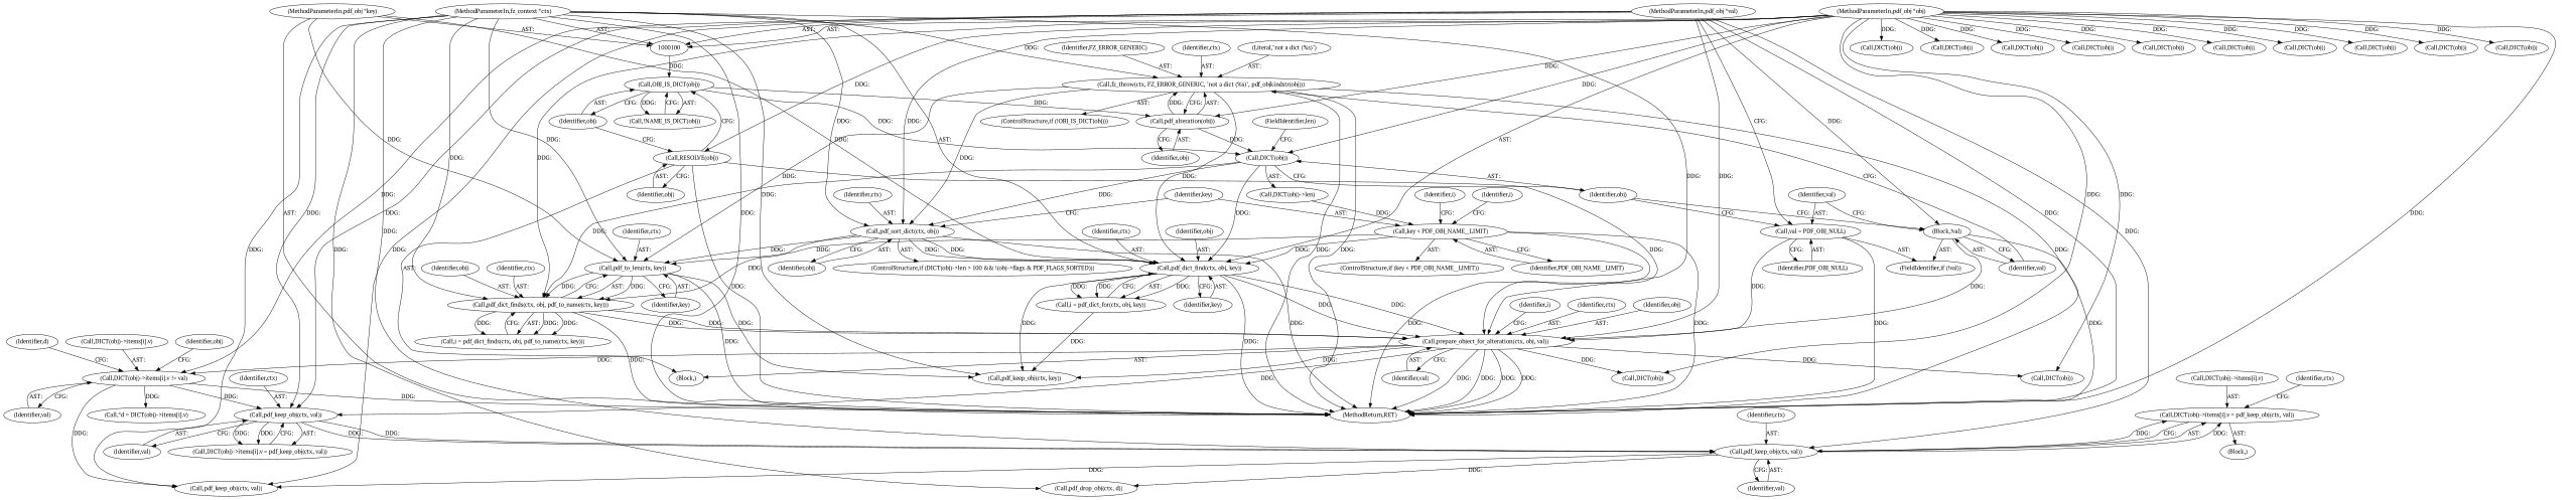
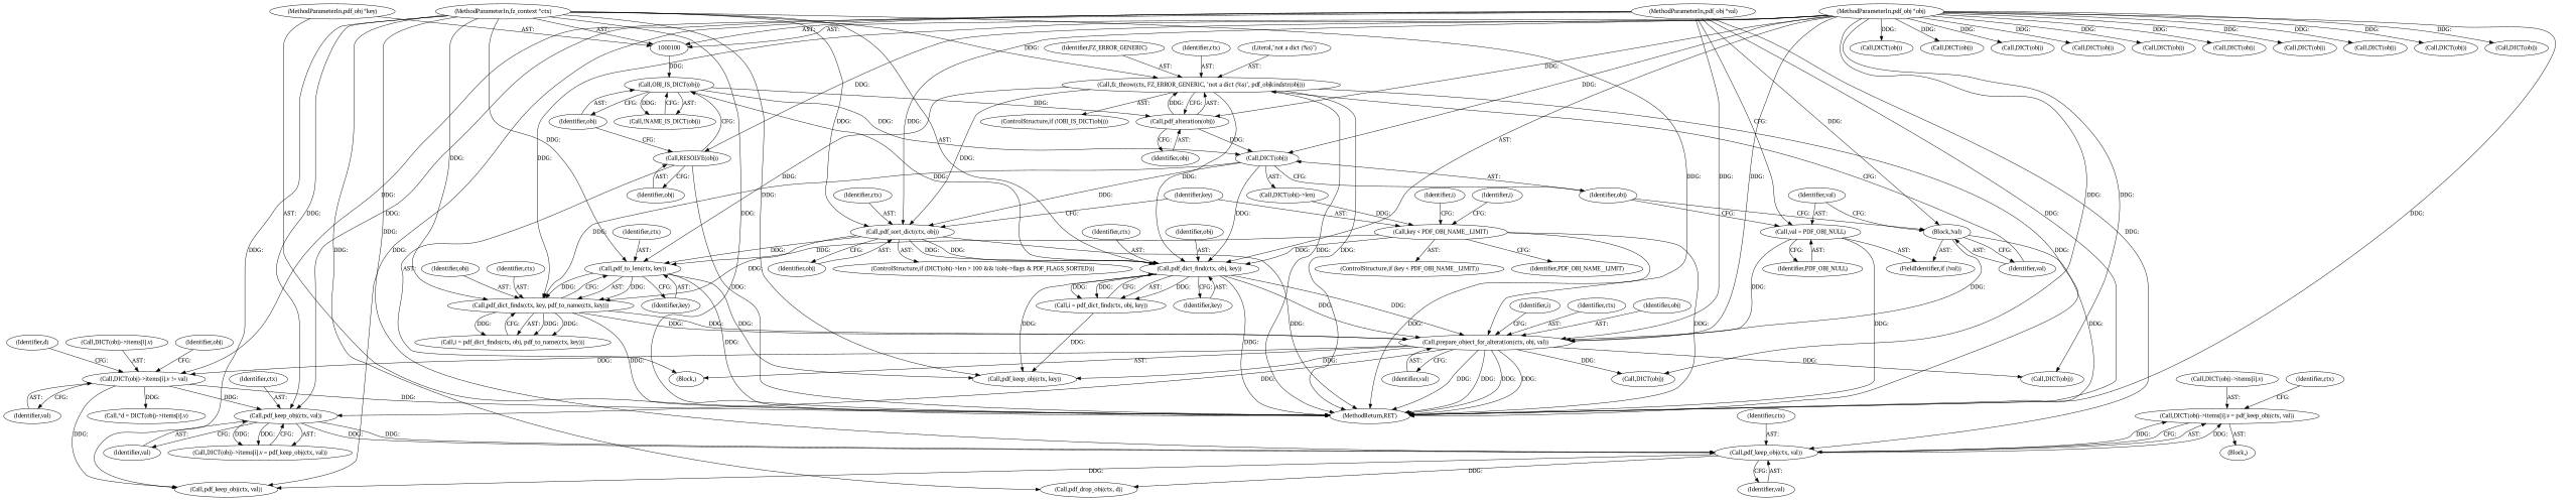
  digraph {
    fontname="PT Serif"
    node [fontname="PT Serif"]
    edge [fontname="PT Serif"]
    n1 [label="(Call,DICT(obj)->items[i].v = pdf_keep_obj(ctx, val))"]
    n2 [label="(Call,pdf_keep_obj(ctx, val))"]
    n3 [label="(Block,)"]
    n4 [label="(Call,pdf_drop_obj(ctx, d))"]
    n5 [label="(Call,pdf_keep_obj(ctx, val))"]
    n6 [label="(Identifier,val)"]
    n7 [label="(Call,pdf_keep_obj(ctx, val))"]
    n8 [label="(Identifier,val)"]
    n9 [label="(Call,DICT(obj)->items[i].v = pdf_keep_obj(ctx, val))"]
    n10 [label="(Call,prepare_object_for_alteration(ctx, obj, val))"]
    n11 [label="(Call,DICT(obj)->items[i].v != val)"]
    n12 [label="(Call,DICT(obj))"]
    n13 [label="(Identifier,val)"]
    n14 [label="(Block,)"]
    n15 [label="(Call,DICT(obj))"]
    n16 [label="(Call,pdf_keep_obj(ctx, key))"]
    n17 [label="(MethodReturn,RET)"]
    n18 [label="(Call,*d = DICT(obj)->items[i].v)"]
    n19 [label="(Identifier,val)"]
    n20 [label="(Call,pdf_dict_find(ctx, obj, key))"]
    n21 [label="(Identifier,key)"]
-   n22 [label="(Call,i = pdf_dict_for(ctx, obj, key))"]
+   n22 [label="(Call,i = pdf_dict_find(ctx, obj, key))"]
    n23 [label="(Call,fz_throw(ctx, FZ_ERROR_GENERIC, \"not a dict (%s)\", pdf_objkindstr(obj)))"]
    n24 [label="(Call,pdf_alteration(obj))"]
    n25 [label="(Call,pdf_sort_dict(ctx, obj))"]
    n26 [label="(Call,pdf_to_len(ctx, key))"]
    n27 [label="(ControlStructure,if (!OBJ_IS_DICT(obj)))"]
    n28 [label="(Call,DICT(obj))"]
    n29 [label="(Identifier,obj)"]
-   n30 [label="(Call,pdf_dict_finds(ctx, obj, pdf_to_name(ctx, key)))"]
+   n30 [label="(Call,pdf_dict_finds(ctx, key, pdf_to_name(ctx, key)))"]
    n31 [label="(ControlStructure,if (DICT(obj)->len > 100 && !(obj->flags & PDF_FLAGS_SORTED)))"]
    n32 [label="(Identifier,obj)"]
    n33 [label="(Identifier,key)"]
    n34 [label="(MethodParameterIn,fz_context *ctx)"]
    1000100
    n36 [label="(Call,i = pdf_dict_finds(ctx, obj, pdf_to_name(ctx, key)))"]
    n37 [label="(Call,OBJ_IS_DICT(obj))"]
    n38 [label="(Call,DICT(obj)->len)"]
    n39 [label="(Identifier,obj)"]
    n40 [label="(Identifier,obj)"]
    n41 [label="(Call,!NAME_IS_DICT(obj))"]
    n42 [label="(Call,RESOLVE(obj))"]
    n43 [label="(Identifier,obj)"]
    n44 [label="(MethodParameterIn,pdf_obj *obj)"]
    n45 [label="(Call,DICT(obj))"]
    n46 [label="(Call,DICT(obj))"]
    n47 [label="(Call,DICT(obj))"]
    n48 [label="(Call,DICT(obj))"]
    n49 [label="(Call,DICT(obj))"]
    n50 [label="(Call,DICT(obj))"]
    n51 [label="(Call,DICT(obj))"]
    n52 [label="(Call,DICT(obj))"]
    n53 [label="(Call,DICT(obj))"]
    n54 [label="(Call,DICT(obj))"]
    n55 [label="(Call,key < PDF_OBJ_NAME__LIMIT)"]
    n56 [label="(Call,val = PDF_OBJ_NULL)"]
    n57 [label="(Block,!val)"]
    n58 [label="(ControlStructure,if (key < PDF_OBJ_NAME__LIMIT))"]
    n59 [label="(Identifier,PDF_OBJ_NAME__LIMIT)"]
    n60 [label="(MethodParameterIn,pdf_obj *key)"]
    n61 [label="(FieldIdentifier,if (!val))"]
    n62 [label="(Identifier,PDF_OBJ_NULL)"]
    n63 [label="(MethodParameterIn,pdf_obj *val)"]
    n64 [label="(Identifier,val)"]
    n65 [label="(Identifier,ctx)"]
    n66 [label="(Identifier,ctx)"]
    n67 [label="(Identifier,ctx)"]
    n68 [label="(Identifier,ctx)"]
-   n69 [label="(FieldIdentifier,len)"]
    n70 [label="(Identifier,val)"]
    n71 [label="(Identifier,d)"]
    n72 [label="(Identifier,ctx)"]
    n73 [label="(Identifier,ctx)"]
    n74 [label="(Identifier,ctx)"]
    n75 [label="(Identifier,key)"]
    n76 [label="(Identifier,obj)"]
    n77 [label="(Call,DICT(obj)->items[i].v)"]
    n78 [label="(Identifier,ctx)"]
    n79 [label="(Identifier,i)"]
    n80 [label="(Literal,\"not a dict (%s)\")"]
    n81 [label="(Call,DICT(obj)->items[i].v)"]
    n82 [label="(Identifier,i)"]
    n83 [label="(Identifier,FZ_ERROR_GENERIC)"]
    n84 [label="(Identifier,obj)"]
    n85 [label="(Identifier,obj)"]
    n86 [label="(Identifier,ctx)"]
    n87 [label="(Identifier,obj)"]
    n88 [label="(Identifier,i)"]
    n1 -> n2 [label="CFG: "]
    n1 -> n3 [label="AST: "]
    n2 -> n1 [label="AST: "]
    n2 -> n1 [label="DDG: "]
    n2 -> n1 [label="DDG: "]
    n2 -> n4 [label="DDG: "]
    n2 -> n5 [label="DDG: "]
    n2 -> n6 [label="CFG: "]
    n6 -> n2 [label="AST: "]
    n7 -> n2 [label="DDG: "]
    n7 -> n2 [label="DDG: "]
    n7 -> n8 [label="CFG: "]
    n7 -> n9 [label="AST: "]
    n7 -> n9 [label="DDG: "]
    n7 -> n9 [label="DDG: "]
    n8 -> n7 [label="AST: "]
    n9 -> n7 [label="CFG: "]
    n10 -> n7 [label="DDG: "]
    n10 -> n11 [label="DDG: "]
    n10 -> n12 [label="DDG: "]
    n10 -> n13 [label="CFG: "]
    n10 -> n14 [label="AST: "]
    n10 -> n15 [label="DDG: "]
    n10 -> n16 [label="DDG: "]
    n10 -> n17 [label="DDG: "]
    n10 -> n17 [label="DDG: "]
    n10 -> n17 [label="DDG: "]
    n10 -> n17 [label="DDG: "]
    n11 -> n5 [label="DDG: "]
    n11 -> n7 [label="DDG: "]
    n11 -> n17 [label="DDG: "]
    n11 -> n18 [label="DDG: "]
    n11 -> n19 [label="CFG: "]
    n13 -> n10 [label="AST: "]
    n19 -> n11 [label="AST: "]
    n20 -> n10 [label="DDG: "]
    n20 -> n10 [label="DDG: "]
    n20 -> n16 [label="DDG: "]
    n20 -> n17 [label="DDG: "]
    n20 -> n21 [label="CFG: "]
    n20 -> n22 [label="AST: "]
    n20 -> n22 [label="DDG: "]
    n20 -> n22 [label="DDG: "]
    n20 -> n22 [label="DDG: "]
    n21 -> n20 [label="AST: "]
    n22 -> n16 [label="DDG: "]
    n22 -> n20 [label="CFG: "]
    n23 -> n17 [label="DDG: "]
    n23 -> n17 [label="DDG: "]
    n23 -> n17 [label="DDG: "]
    n23 -> n20 [label="DDG: "]
    n23 -> n24 [label="CFG: "]
    n23 -> n25 [label="DDG: "]
    n23 -> n26 [label="DDG: "]
    n23 -> n27 [label="AST: "]
    n24 -> n23 [label="AST: "]
    n24 -> n23 [label="DDG: "]
    n24 -> n28 [label="DDG: "]
    n24 -> n29 [label="CFG: "]
    n25 -> n17 [label="DDG: "]
    n25 -> n20 [label="DDG: "]
    n25 -> n20 [label="DDG: "]
    n25 -> n26 [label="DDG: "]
    n25 -> n30 [label="DDG: "]
    n25 -> n31 [label="AST: "]
    n25 -> n32 [label="CFG: "]
    n26 -> n16 [label="DDG: "]
    n26 -> n17 [label="DDG: "]
    n26 -> n30 [label="AST: "]
    n26 -> n30 [label="DDG: "]
    n26 -> n30 [label="DDG: "]
    n26 -> n33 [label="CFG: "]
    n28 -> n20 [label="DDG: "]
    n28 -> n25 [label="DDG: "]
    n28 -> n30 [label="DDG: "]
    n28 -> n38 [label="AST: "]
    n28 -> n39 [label="CFG: "]
    n29 -> n24 [label="AST: "]
    n30 -> n10 [label="DDG: "]
    n30 -> n10 [label="DDG: "]
    n30 -> n17 [label="DDG: "]
    n30 -> n26 [label="CFG: "]
    n30 -> n36 [label="AST: "]
    n30 -> n36 [label="DDG: "]
    n30 -> n36 [label="DDG: "]
    n30 -> n36 [label="DDG: "]
    n32 -> n25 [label="AST: "]
    n33 -> n26 [label="AST: "]
    n34 -> n2 [label="DDG: "]
    n34 -> n4 [label="DDG: "]
    n34 -> n5 [label="DDG: "]
    n34 -> n7 [label="DDG: "]
    n34 -> n10 [label="DDG: "]
    n34 -> n16 [label="DDG: "]
    n34 -> n17 [label="DDG: "]
    n34 -> n20 [label="AST: "]
    n34 -> n23 [label="DDG: "]
    n34 -> n25 [label="DDG: "]
    n34 -> n26 [label="DDG: "]
    n34 -> n30 [label="DDG: "]
    n34 -> 1000100 [label="AST: "]
    1000100 -> n37 [label="DDG: "]
    n36 -> n30 [label="CFG: "]
    n37 -> n24 [label="DDG: "]
    n37 -> n28 [label="DDG: "]
    n37 -> n40 [label="CFG: "]
    n37 -> n41 [label="AST: "]
    n37 -> n41 [label="DDG: "]
    n38 -> n55 [label="DDG: "]
    n39 -> n28 [label="AST: "]
    n39 -> n56 [label="CFG: "]
    n39 -> n57 [label="CFG: "]
    n40 -> n37 [label="AST: "]
    n40 -> n42 [label="CFG: "]
    n41 -> n37 [label="CFG: "]
    n42 -> n14 [label="AST: "]
    n42 -> n17 [label="DDG: "]
    n42 -> n37 [label="CFG: "]
    n42 -> n43 [label="CFG: "]
    n43 -> n42 [label="AST: "]
-   n42 -> n10 [label="DDG: "]
+   n44 -> n10 [label="DDG: "]
    n44 -> n12 [label="DDG: "]
    n44 -> n15 [label="DDG: "]
    n44 -> n17 [label="DDG: "]
    n44 -> n20 [label="AST: "]
    n44 -> n24 [label="DDG: "]
    n44 -> n25 [label="DDG: "]
    n44 -> n28 [label="DDG: "]
    n44 -> n30 [label="DDG: "]
    n44 -> 1000100 [label="AST: "]
    n44 -> n42 [label="DDG: "]
    n44 -> n45 [label="DDG: "]
    n44 -> n46 [label="DDG: "]
    n44 -> n47 [label="DDG: "]
    n44 -> n48 [label="DDG: "]
    n44 -> n49 [label="DDG: "]
    n44 -> n50 [label="DDG: "]
    n44 -> n51 [label="DDG: "]
    n44 -> n52 [label="DDG: "]
    n44 -> n53 [label="DDG: "]
    n44 -> n54 [label="DDG: "]
    n55 -> n17 [label="DDG: "]
    n55 -> n17 [label="DDG: "]
    n55 -> n20 [label="DDG: "]
    n55 -> n26 [label="DDG: "]
    n55 -> n58 [label="AST: "]
    n55 -> n59 [label="CFG: "]
    n56 -> n10 [label="DDG: "]
    n56 -> n17 [label="DDG: "]
    n56 -> n61 [label="AST: "]
    n56 -> n62 [label="CFG: "]
    n57 -> n10 [label="DDG: "]
    n57 -> n17 [label="DDG: "]
    n57 -> n61 [label="AST: "]
    n57 -> n64 [label="CFG: "]
-   n59 -> n55 [label="AST: "]
    n60 -> n17 [label="AST: "]
-   n60 -> n20 [label="DDG: "]
-   n60 -> n26 [label="DDG: "]
+   n37 -> n20 [label="DDG: "]
    n60 -> 1000100 [label="AST: "]
    n62 -> n56 [label="AST: "]
    n63 -> n2 [label="DDG: "]
    n63 -> n5 [label="DDG: "]
    n63 -> n7 [label="DDG: "]
    n63 -> n10 [label="DDG: "]
    n63 -> n11 [label="DDG: "]
    n63 -> n17 [label="DDG: "]
    n63 -> 1000100 [label="AST: "]
    n63 -> n56 [label="CFG: "]
    n63 -> n57 [label="DDG: "]
    n64 -> n23 [label="CFG: "]
    n64 -> n57 [label="AST: "]
    n65 -> n7 [label="AST: "]
    n66 -> n2 [label="AST: "]
    n67 -> n23 [label="AST: "]
    n68 -> n26 [label="AST: "]
-   n69 -> n28 [label="CFG: "]
    n70 -> n56 [label="AST: "]
    n70 -> n57 [label="CFG: "]
    n71 -> n11 [label="CFG: "]
    n72 -> n25 [label="AST: "]
    n73 -> n20 [label="AST: "]
    n74 -> n30 [label="AST: "]
    n75 -> n25 [label="CFG: "]
    n75 -> n55 [label="AST: "]
    n76 -> n20 [label="AST: "]
    n77 -> n11 [label="AST: "]
    n78 -> n10 [label="AST: "]
    n79 -> n55 [label="CFG: "]
    n80 -> n23 [label="AST: "]
    n81 -> n1 [label="AST: "]
    n82 -> n55 [label="CFG: "]
    n83 -> n23 [label="AST: "]
    n84 -> n30 [label="AST: "]
    n85 -> n10 [label="AST: "]
    n86 -> n1 [label="CFG: "]
    n87 -> n11 [label="CFG: "]
    n88 -> n10 [label="CFG: "]
  }
